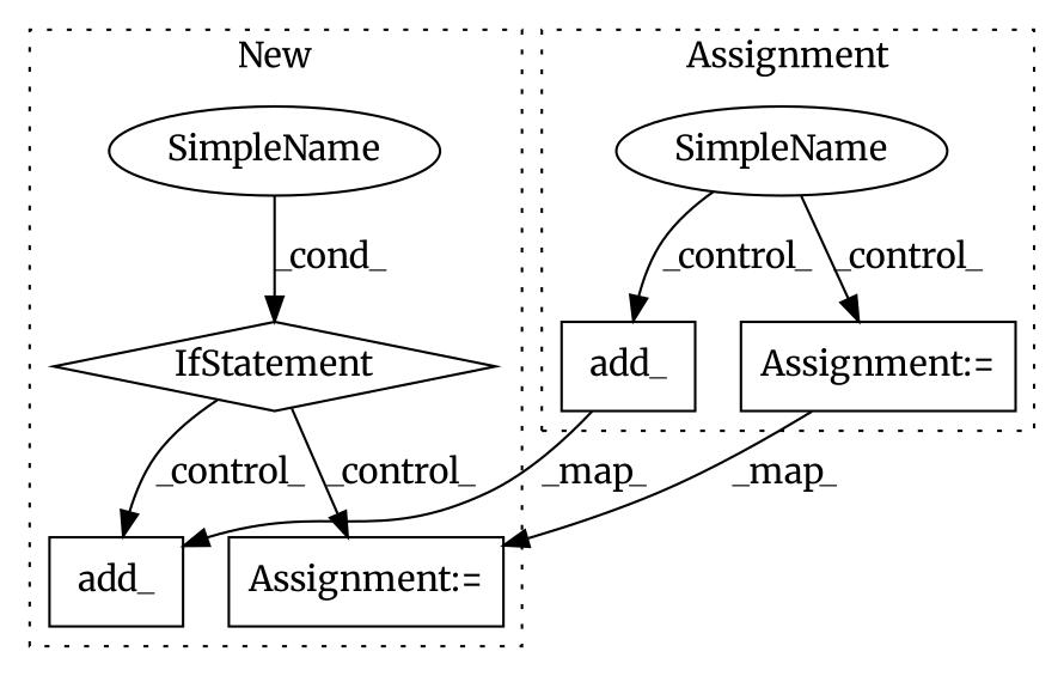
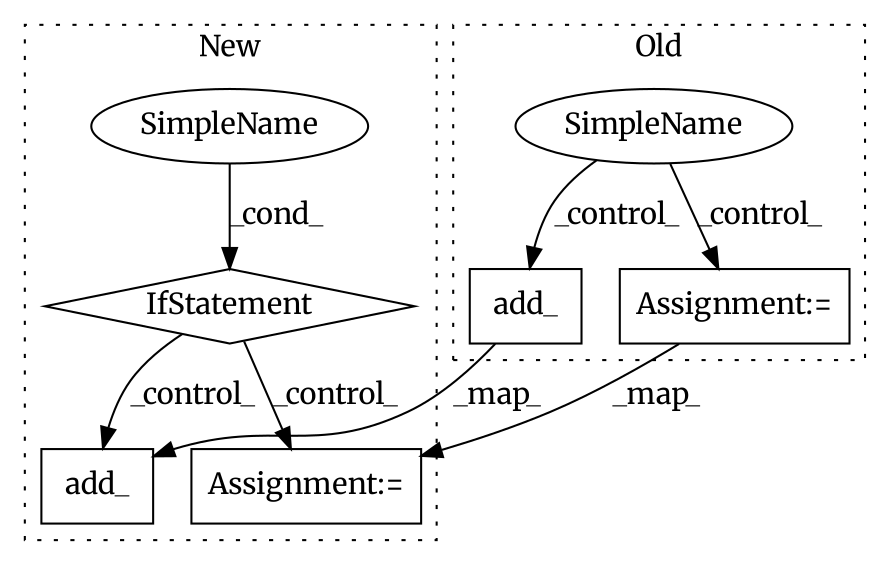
  digraph {
    fontname=Merriweather
    node [a=32 shape=box fontname=Merriweather]
    edge [fontname=Merriweather]
    n1 [l="5,1" label=add_ s="13991,14000"]
    n2 [a=42 label=SimpleName shape=ellipse]
    n3 [a=7 l=1 label="Assignment:=" s=13920]
    n4 [l="5,1" label=add_ s="14164,14173"]
    n5 [a=25 l="4,2" label=IfStatement s="14078,14098" shape=diamond]
    n6 [a=42 label=SimpleName shape=ellipse]
    n7 [a=7 l=1 label="Assignment:=" s=14120]
    subgraph cluster_1 {
-     label=Assignment
+     label=Old
      style=dotted
      n1
      n2
      n3
    }
    subgraph cluster_2 {
      label=New
      style=dotted
      n4
      n5
      n6
      n7
    }
    n1 -> n4 [label=_map_]
    n2 -> n1 [label=_control_]
    n2 -> n3 [label=_control_]
    n3 -> n7 [label=_map_]
    n5 -> n4 [label=_control_]
    n5 -> n7 [label=_control_]
    n6 -> n5 [label=_cond_]
  }
